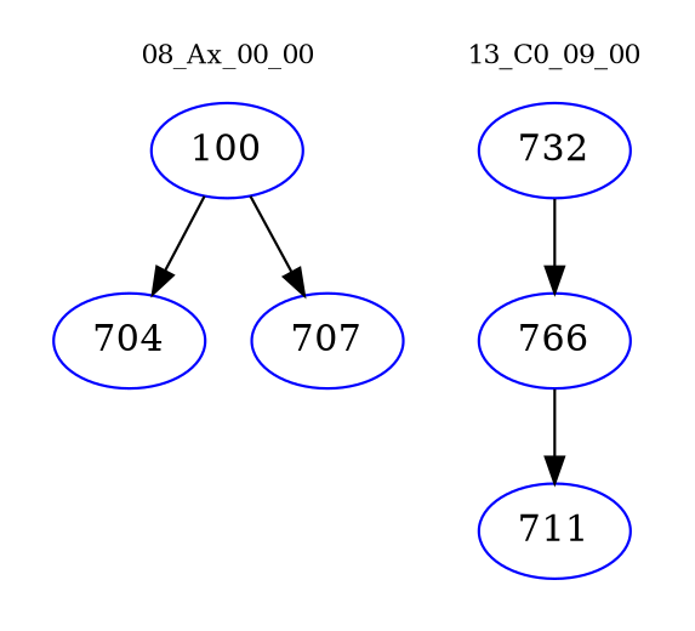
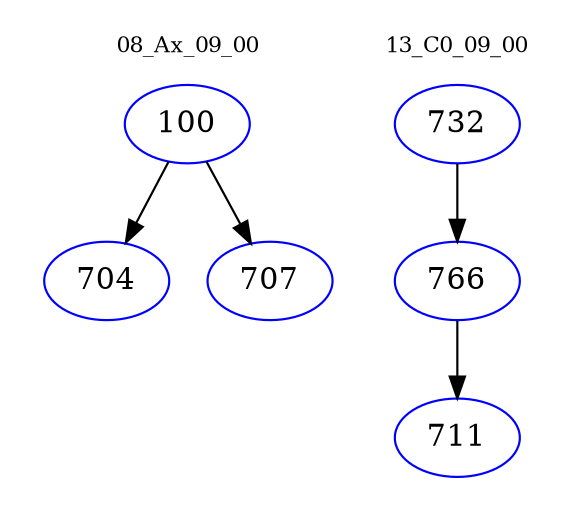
  digraph {
    node [color=blue]
    edge [color=black]
    n1 [label=100]
    n2 [label=704]
    n3 [label=707]
    n4 [label=732]
    n5 [label=711]
    n6 [label=766]
    subgraph cluster_1 {
      color=white
      fontsize=10
-     label="08_Ax_00_00"
+     label="08_Ax_09_00"
      n1
      n2
      n3
    }
    subgraph cluster_2 {
      color=white
      fontsize=10
      label="13_C0_09_00"
      n4
      n5
      n6
    }
    n1 -> n2
    n1 -> n3
    n4 -> n6
    n6 -> n5
  }
